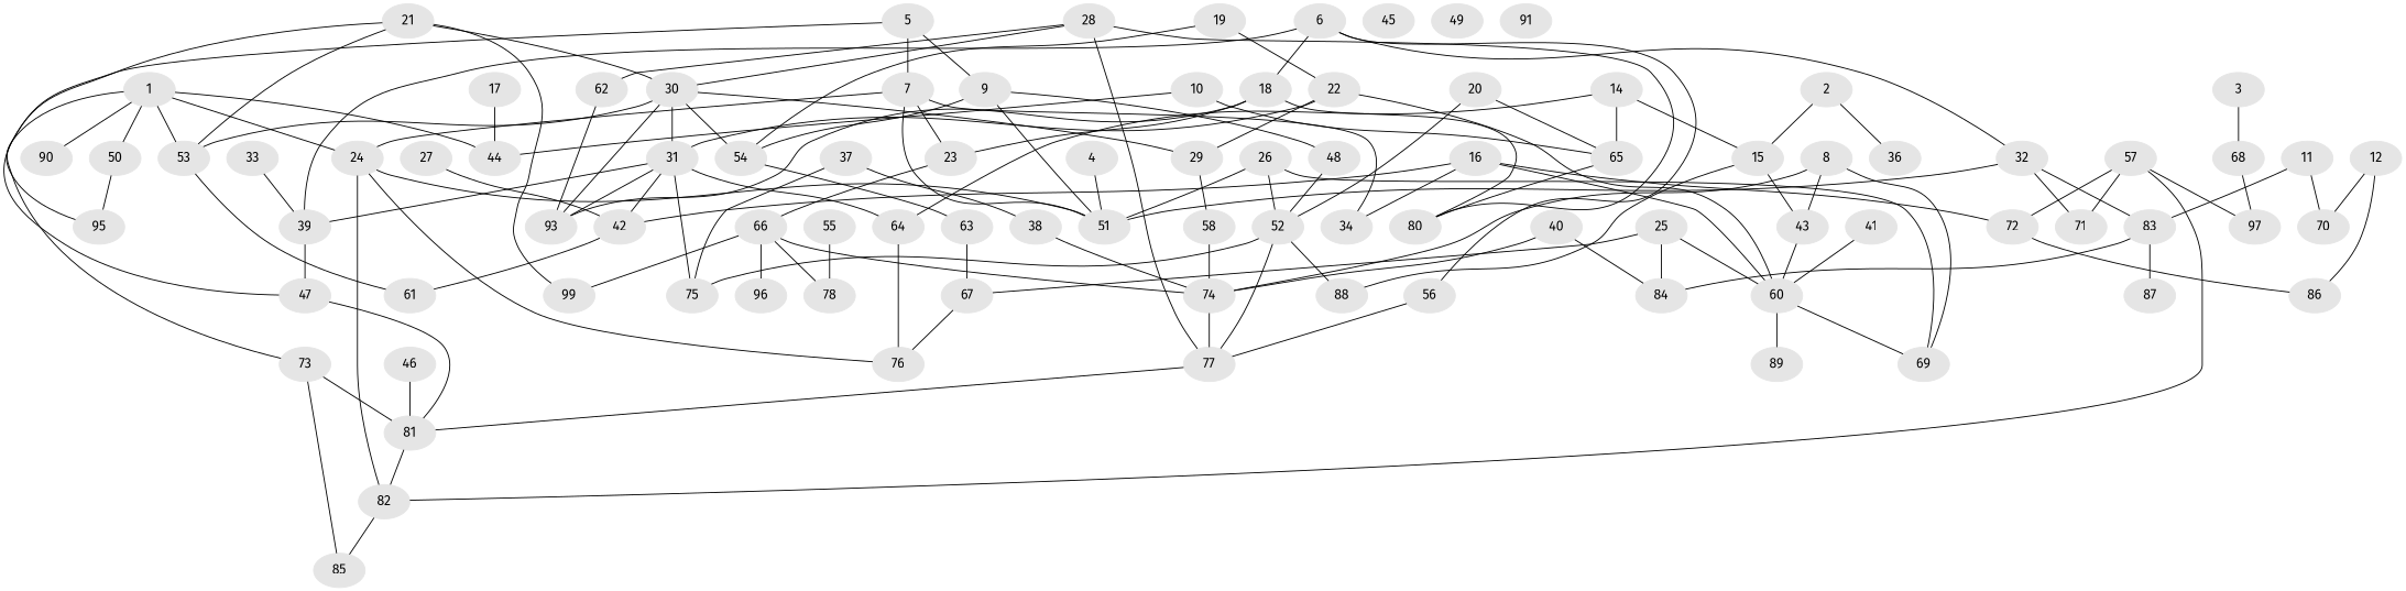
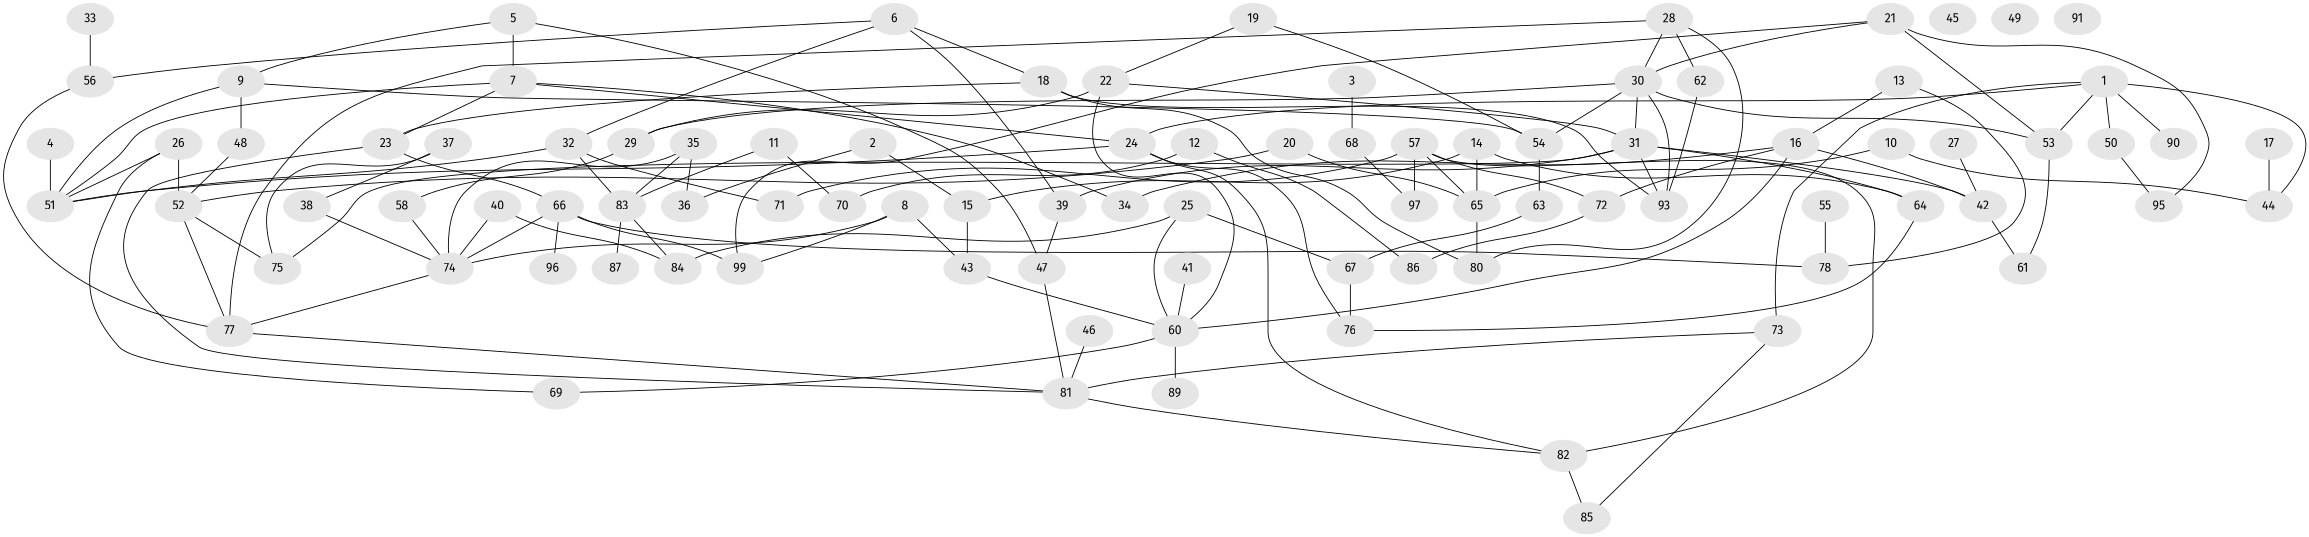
  graph {
    fontname="Fira Sans"
    node [color=gray90 fontname="Fira Sans" style=filled]
    edge [fontname="Fira Sans"]
    1
    24
    44
    50
    53
    73
    90
    51
    82
    76
    95
    61
    81
    85
    2
    15
    36
    43
-   88
    3
    68
    n22 [label=97]
    4
    5
    7
    9
    47
    23
    34
    48
    54
    6
    18
    32
    39
    56
    93
    80
    83
    71
    77
    66
    8
    n44 [label=99]
    74
    60
    52
    63
    10
    65
    11
    70
    84
    87
    12
    86
+   13
    16
    78
    42
    72
    14
    64
    17
    69
    89
    19
    22
    29
    31
    20
    21
    30
    58
    75
    n76 [label=96]
    67
    25
    26
    27
    28
    62
    33
+   35
    37
    38
    40
    41
    45
    46
    49
    55
    57
    91
    1 -- 24
    1 -- 44
    1 -- 50
    1 -- 53
    1 -- 73
    1 -- 90
    24 -- 51
    24 -- 82
    24 -- 76
    50 -- 95
    53 -- 61
    73 -- 81
    73 -- 85
    82 -- 85
    81 -- 82
    2 -- 15
    2 -- 36
    15 -- 43
-   15 -- 88
    43 -- 60
    3 -- 68
    68 -- n22
    4 -- 51
    5 -- 7
    5 -- 9
    5 -- 47
    7 -- 24
    7 -- 51
    7 -- 23
    7 -- 34
    9 -- 51
    9 -- 48
    9 -- 54
    47 -- 81
+   23 -- 81
    23 -- 66
    48 -- 52
    54 -- 63
    6 -- 18
    6 -- 32
    6 -- 39
    6 -- 56
    18 -- 23
    18 -- 93
    18 -- 80
    32 -- 51
    32 -- 83
    32 -- 71
    39 -- 47
    56 -- 77
    83 -- 84
    83 -- 87
    77 -- 81
    66 -- n44
    66 -- 74
    66 -- 78
    66 -- n76
    8 -- 43
-   8 -- 69
+   8 -- n44
    8 -- 74
    74 -- 77
    60 -- 69
    60 -- 89
-   52 -- 88
    52 -- 77
    52 -- 75
    63 -- 67
    10 -- 44
    10 -- 65
    65 -- 80
    11 -- 83
    11 -- 70
    12 -- 70
    12 -- 86
+   13 -- 16
+   13 -- 78
    16 -- 34
    16 -- 60
    16 -- 42
    16 -- 72
    42 -- 61
    72 -- 86
    14 -- 15
    14 -- 65
    14 -- 64
    64 -- 76
    17 -- 44
    19 -- 54
    19 -- 22
    22 -- 60
    22 -- 29
    22 -- 31
    29 -- 58
    31 -- 39
    31 -- 93
    31 -- 42
    31 -- 64
    31 -- 75
    20 -- 52
    20 -- 65
    21 -- 53
    21 -- 95
    21 -- n44
    21 -- 30
    30 -- 53
    30 -- 54
    30 -- 93
    30 -- 29
    30 -- 31
    58 -- 74
    67 -- 76
    25 -- 60
    25 -- 84
    25 -- 67
    26 -- 51
    26 -- 52
    26 -- 69
    27 -- 42
    28 -- 80
    28 -- 77
    28 -- 30
    28 -- 62
    62 -- 93
-   33 -- 39
+   33 -- 56
+   35 -- 36
+   35 -- 83
+   35 -- 74
    37 -- 75
    37 -- 38
    38 -- 74
    40 -- 74
    40 -- 84
    41 -- 60
    46 -- 81
    55 -- 78
    57 -- 82
    57 -- n22
    57 -- 71
+   57 -- 65
    57 -- 72
  }
